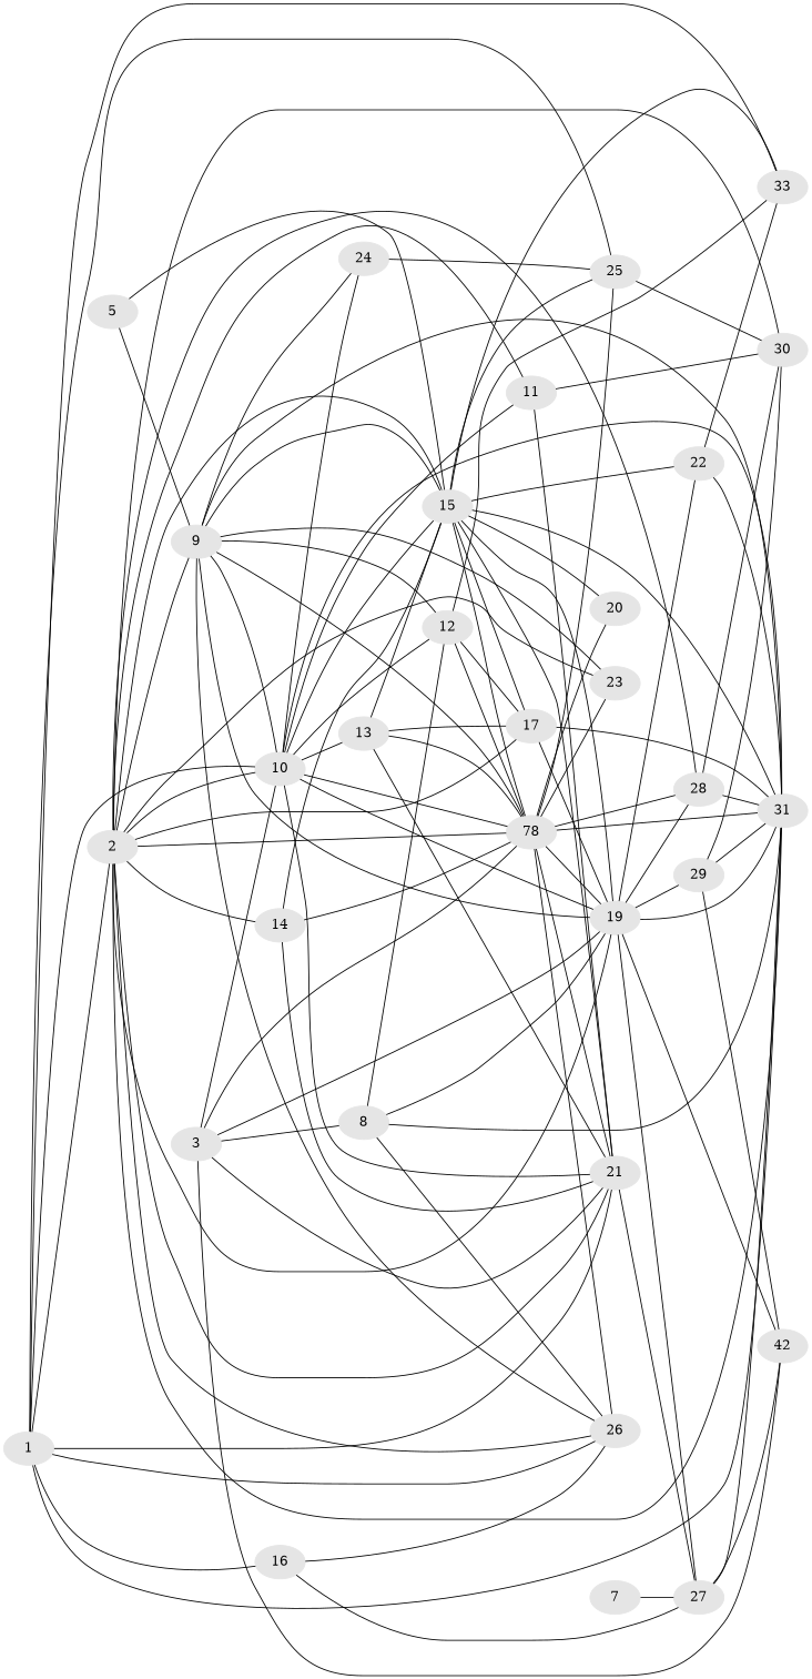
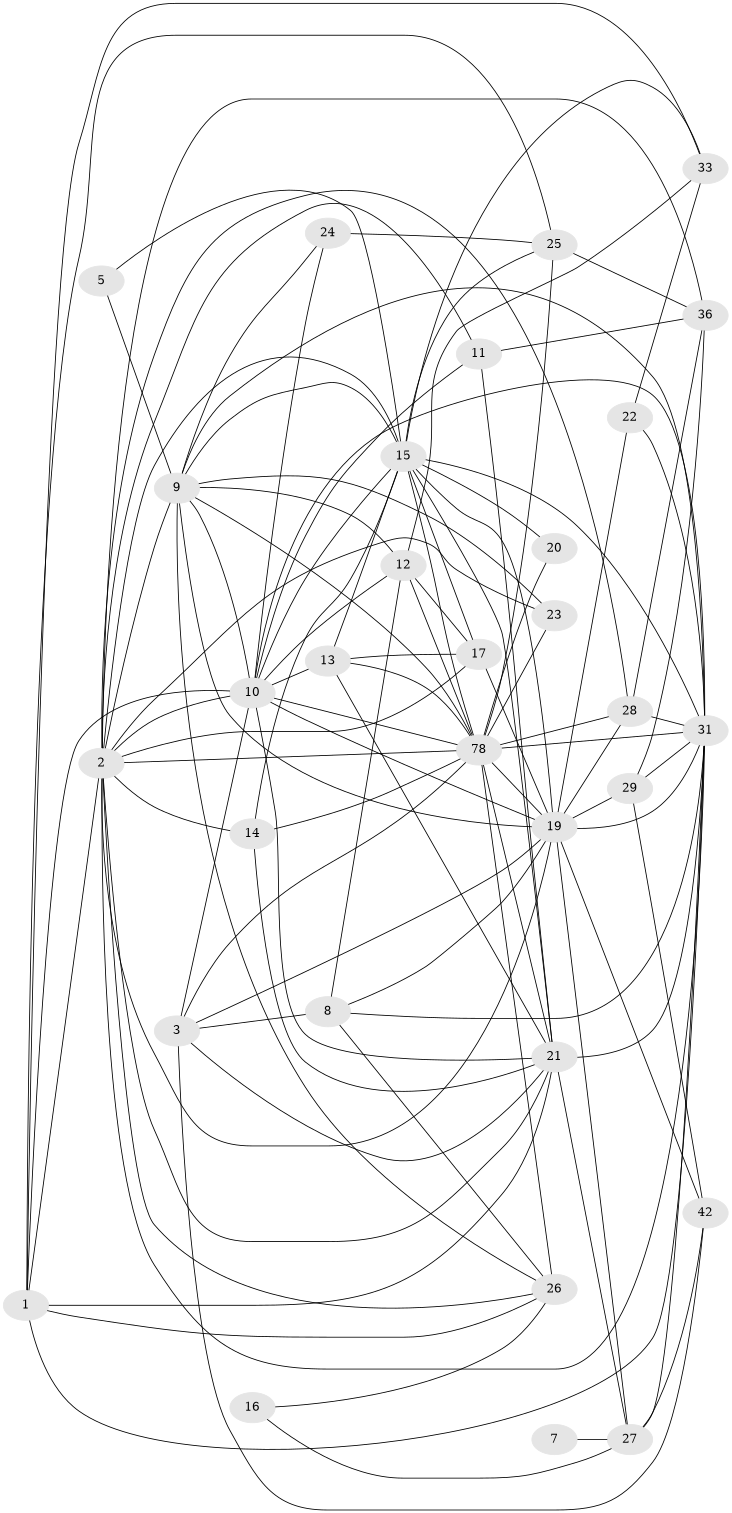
  graph {
    rankdir=LR
    node [color=gray90 style=filled]
    edge [weight=1.0]
    1
    2
    10
    16
    21
    25
    26
    31
    33
    9
    11
    14
    15
    17
    n15 [label=78]
    19
    23
    28
-   30
+   30 [label=36]
    24
    12
    13
    27
    20
    22
    n26 [label=42]
    29
    3
    8
    5
    7
    1 -- 2
    1 -- 10
-   1 -- 16 [weight=2.0]
    1 -- 21
    1 -- 25
    1 -- 26
    1 -- 31
    1 -- 33
    2 -- 10 [weight=5.0]
    2 -- 21 [weight=4.0]
    2 -- 26
    2 -- 31 [weight=3.0]
    2 -- 9 [weight=4.0]
    2 -- 11
    2 -- 14 [weight=3.0]
    2 -- 15 [weight=4.0]
    2 -- 17
    2 -- n15 [weight=4.0]
    2 -- 19 [weight=3.0]
    2 -- 23 [weight=2.0]
    2 -- 28
    2 -- 30
    10 -- 21 [weight=3.0]
    10 -- 31
    10 -- 11
    10 -- 15 [weight=3.0]
    10 -- n15 [weight=2.0]
    10 -- 19
    10 -- 24
    10 -- 12
    10 -- 13
    16 -- 26
    16 -- 27
-   17 -- 31
+   21 -- 31
    21 -- 27 [weight=3.0]
    25 -- 30
    9 -- 10 [weight=2.0]
    9 -- 26
    9 -- 31 [weight=2.0]
    9 -- 15 [weight=2.0]
    9 -- n15
    9 -- 19
    9 -- 23
    9 -- 24
    9 -- 12
    11 -- 21 [weight=2.0]
    11 -- 30
    14 -- 21
    14 -- 15
    14 -- n15
    15 -- 21 [weight=4.0]
    15 -- 25 [weight=2.0]
    15 -- 31 [weight=3.0]
    15 -- 33
    15 -- 17 [weight=3.0]
    15 -- n15 [weight=2.0]
    15 -- 19
    15 -- 20
-   15 -- 22
    17 -- 19
    n15 -- 21
    n15 -- 25
    n15 -- 26
    n15 -- 31
    n15 -- 19 [weight=3.0]
    n15 -- 23
    n15 -- 28
    n15 -- 20
    19 -- 31
    19 -- 28
    19 -- 27
    19 -- 22
    19 -- n26
    19 -- 29
    28 -- 31 [weight=2.0]
    28 -- 30
    24 -- 25
    12 -- 33
    12 -- 17
    12 -- n15
    13 -- 21
    13 -- 15
    13 -- 17
    13 -- n15
    27 -- 31
    27 -- n26
    22 -- 31
    22 -- 33
    29 -- 31
    29 -- 30
    29 -- n26
    3 -- 10
    3 -- 21
    3 -- n15
    3 -- 19
    3 -- n26
    3 -- 8
    8 -- 26
    8 -- 31
    8 -- 19
    8 -- 12
    5 -- 9
    5 -- 15
    7 -- 27
  }
